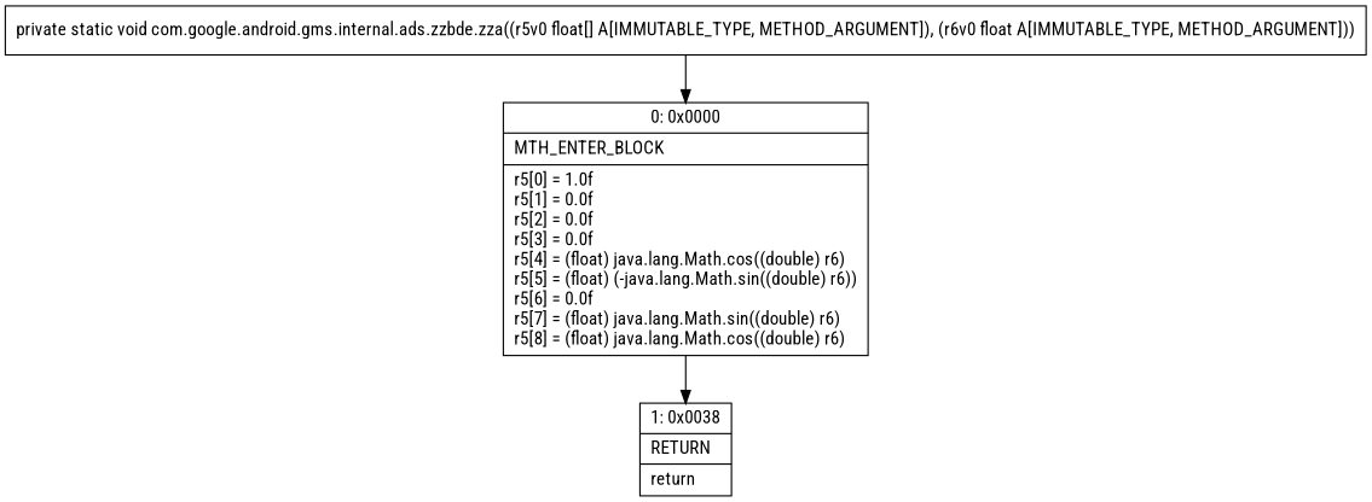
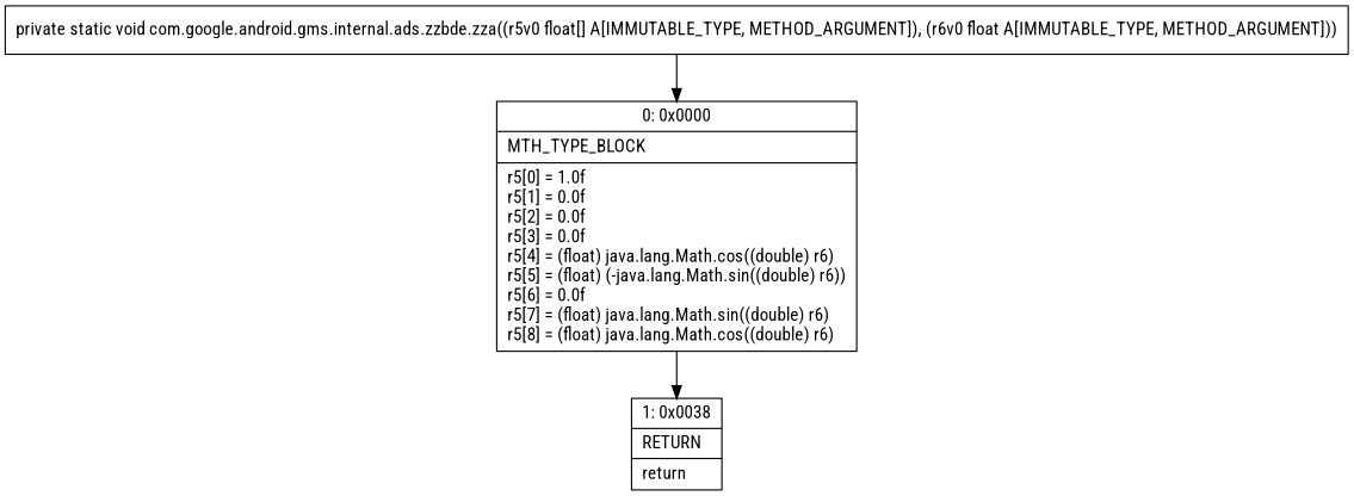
  digraph {
    fontname="Roboto Condensed"
    node [shape=record fontname="Roboto Condensed"]
    edge [fontname="Roboto Condensed"]
-   n1 [label="{0\:\ 0x0000|MTH_ENTER_BLOCK\l|r5[0] = 1.0f\lr5[1] = 0.0f\lr5[2] = 0.0f\lr5[3] = 0.0f\lr5[4] = (float) java.lang.Math.cos((double) r6)\lr5[5] = (float) (\-java.lang.Math.sin((double) r6))\lr5[6] = 0.0f\lr5[7] = (float) java.lang.Math.sin((double) r6)\lr5[8] = (float) java.lang.Math.cos((double) r6)\l}"]
+   n1 [label="{0\:\ 0x0000|MTH_TYPE_BLOCK\l|r5[0] = 1.0f\lr5[1] = 0.0f\lr5[2] = 0.0f\lr5[3] = 0.0f\lr5[4] = (float) java.lang.Math.cos((double) r6)\lr5[5] = (float) (\-java.lang.Math.sin((double) r6))\lr5[6] = 0.0f\lr5[7] = (float) java.lang.Math.sin((double) r6)\lr5[8] = (float) java.lang.Math.cos((double) r6)\l}"]
    n2 [label="{1\:\ 0x0038|RETURN\l|return\l}"]
    n3 [label="{private static void com.google.android.gms.internal.ads.zzbde.zza((r5v0 float[] A[IMMUTABLE_TYPE, METHOD_ARGUMENT]), (r6v0 float A[IMMUTABLE_TYPE, METHOD_ARGUMENT])) }"]
    n1 -> n2
    n3 -> n1
  }
